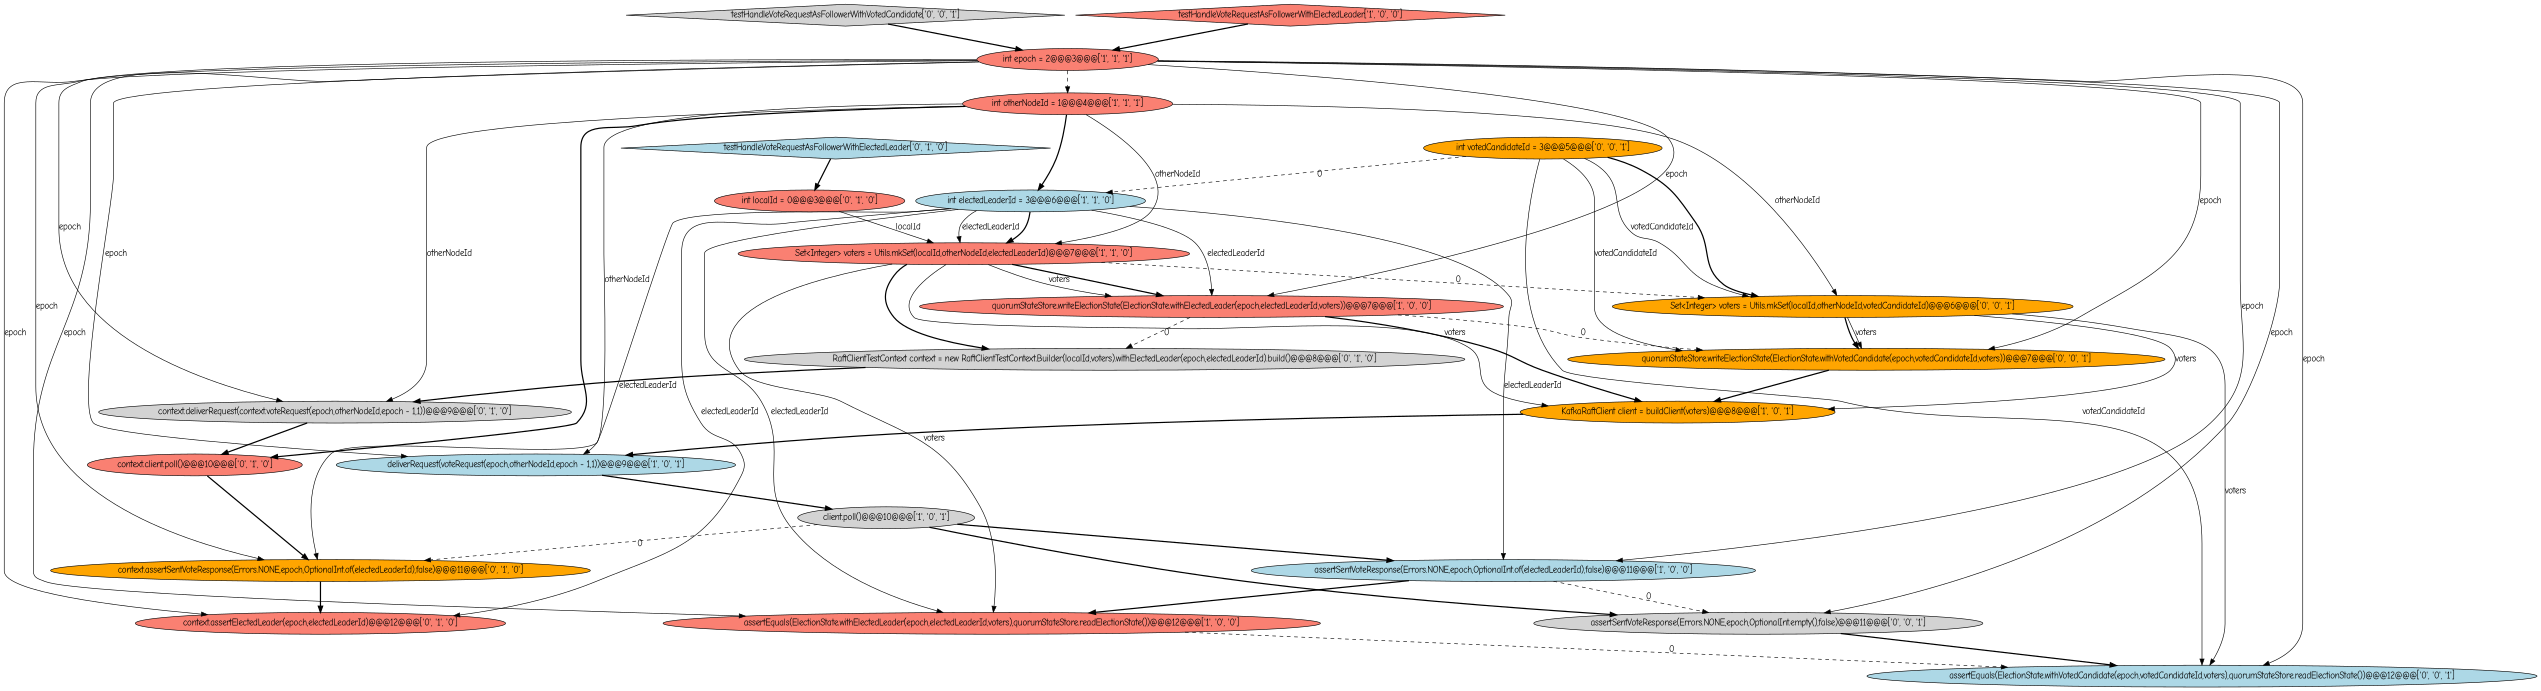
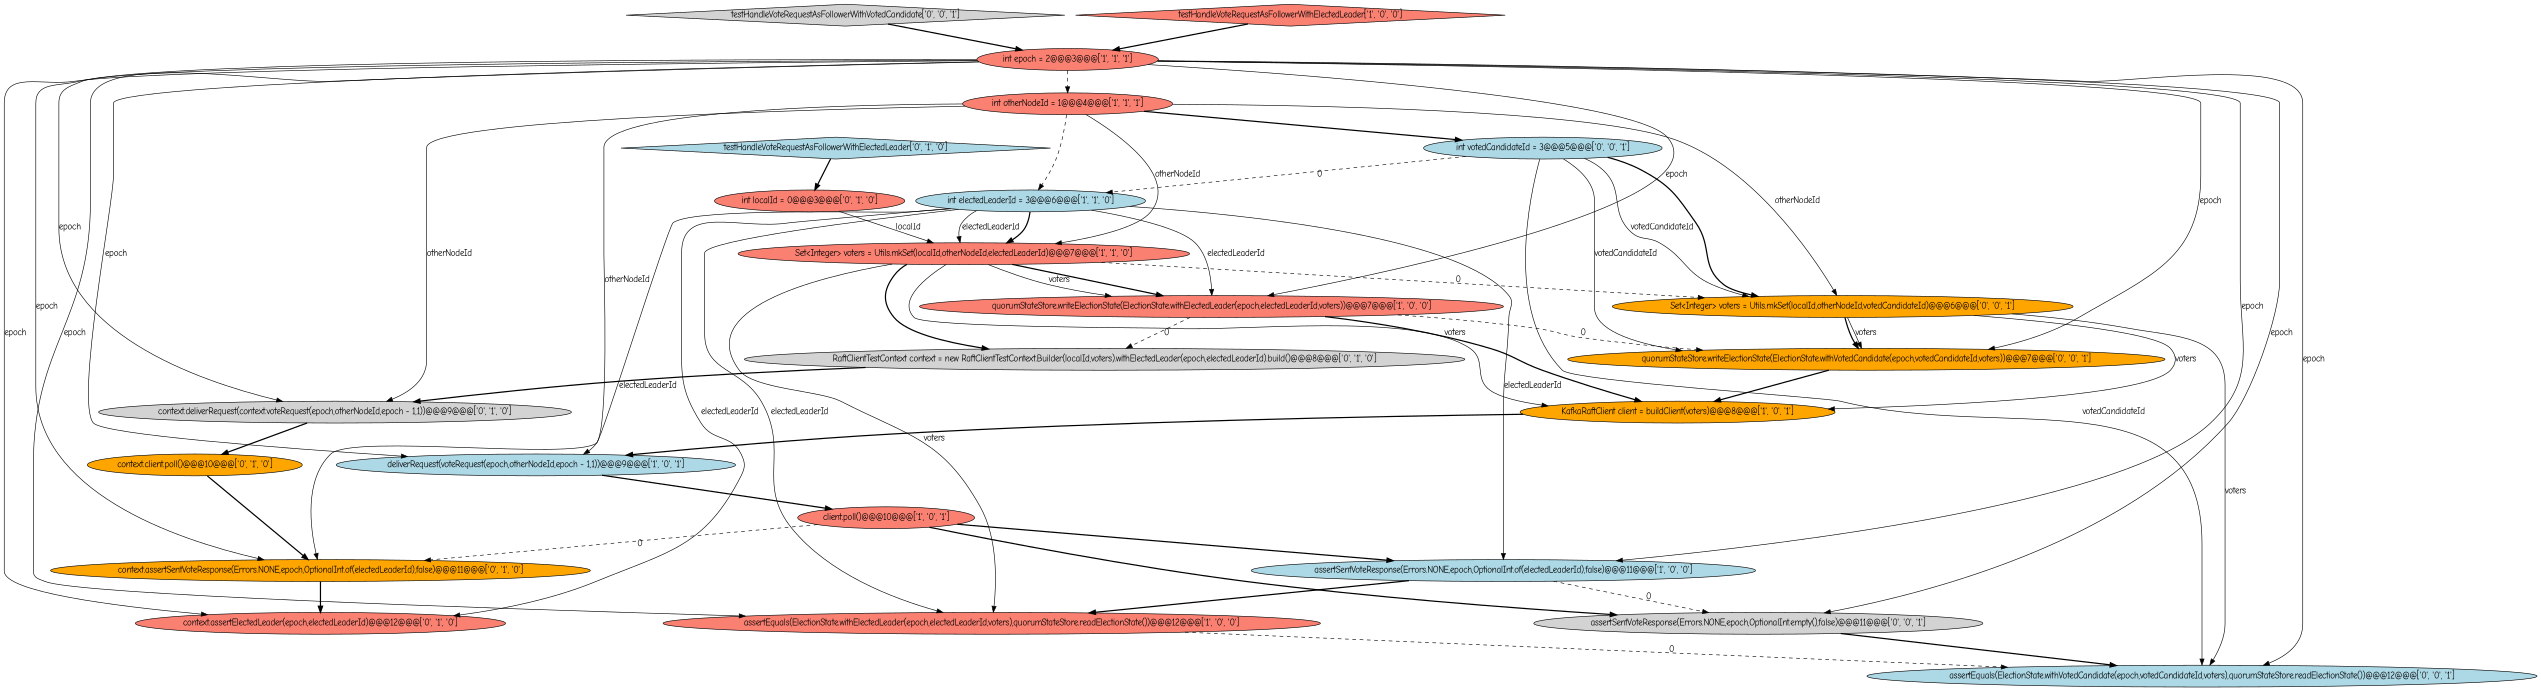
  digraph {
    fontname="Comic Neue"
    node [fillcolor=salmon fontname="Comic Neue" shape=ellipse style=filled]
    edge [fontname="Comic Neue" style=solid]
    n1 [fillcolor=orange label="quorumStateStore.writeElectionState(ElectionState.withVotedCandidate(epoch,votedCandidateId,voters))@@@7@@@['0', '0', '1']"]
    n2 [fillcolor=orange label="KafkaRaftClient client = buildClient(voters)@@@8@@@['1', '0', '1']"]
    n3 [fillcolor=lightblue label="deliverRequest(voteRequest(epoch,otherNodeId,epoch - 1,1))@@@9@@@['1', '0', '1']"]
    n4 [fillcolor=lightblue label="int electedLeaderId = 3@@@6@@@['1', '1', '0']"]
    n5 [label="quorumStateStore.writeElectionState(ElectionState.withElectedLeader(epoch,electedLeaderId,voters))@@@7@@@['1', '0', '0']"]
    n6 [label="context.assertElectedLeader(epoch,electedLeaderId)@@@12@@@['0', '1', '0']"]
    n7 [fillcolor=lightblue label="assertSentVoteResponse(Errors.NONE,epoch,OptionalInt.of(electedLeaderId),false)@@@11@@@['1', '0', '0']"]
    n8 [label="Set<Integer> voters = Utils.mkSet(localId,otherNodeId,electedLeaderId)@@@7@@@['1', '1', '0']"]
    n9 [label="assertEquals(ElectionState.withElectedLeader(epoch,electedLeaderId,voters),quorumStateStore.readElectionState())@@@12@@@['1', '0', '0']"]
    n10 [fillcolor=orange label="context.assertSentVoteResponse(Errors.NONE,epoch,OptionalInt.of(electedLeaderId),false)@@@11@@@['0', '1', '0']"]
    n11 [fillcolor=lightgrey label="RaftClientTestContext context = new RaftClientTestContext.Builder(localId,voters).withElectedLeader(epoch,electedLeaderId).build()@@@8@@@['0', '1', '0']"]
-   n12 [fillcolor=orange label="int votedCandidateId = 3@@@5@@@['0', '0', '1']"]
+   n12 [fillcolor=lightblue label="int votedCandidateId = 3@@@5@@@['0', '0', '1']"]
    n13 [fillcolor=lightblue label="assertEquals(ElectionState.withVotedCandidate(epoch,votedCandidateId,voters),quorumStateStore.readElectionState())@@@12@@@['0', '0', '1']"]
    n14 [fillcolor=orange label="Set<Integer> voters = Utils.mkSet(localId,otherNodeId,votedCandidateId)@@@6@@@['0', '0', '1']"]
    n15 [fillcolor=lightgrey label="assertSentVoteResponse(Errors.NONE,epoch,OptionalInt.empty(),false)@@@11@@@['0', '0', '1']"]
-   n16 [label="context.client.poll()@@@10@@@['0', '1', '0']"]
+   n16 [fillcolor=orange label="context.client.poll()@@@10@@@['0', '1', '0']"]
    n17 [fillcolor=lightgrey label="testHandleVoteRequestAsFollowerWithVotedCandidate['0', '0', '1']" shape=diamond]
    n18 [label="int epoch = 2@@@3@@@['1', '1', '1']"]
    n19 [label="int otherNodeId = 1@@@4@@@['1', '1', '1']"]
    n20 [fillcolor=lightgrey label="context.deliverRequest(context.voteRequest(epoch,otherNodeId,epoch - 1,1))@@@9@@@['0', '1', '0']"]
-   n21 [fillcolor=lightgrey label="client.poll()@@@10@@@['1', '0', '1']"]
+   n21 [label="client.poll()@@@10@@@['1', '0', '1']"]
    n22 [label="testHandleVoteRequestAsFollowerWithElectedLeader['1', '0', '0']" shape=diamond]
    n23 [fillcolor=lightblue label="testHandleVoteRequestAsFollowerWithElectedLeader['0', '1', '0']" shape=diamond]
    n24 [label="int localId = 0@@@3@@@['0', '1', '0']"]
    n1 -> n2 [style=bold]
    n2 -> n3 [style=bold]
    n3 -> n21 [style=bold]
    n4 -> n5 [label=electedLeaderId]
    n4 -> n6 [label=electedLeaderId]
    n4 -> n7 [label=electedLeaderId]
    n4 -> n8 [style=bold]
    n4 -> n8 [label=electedLeaderId]
    n4 -> n9 [label=electedLeaderId]
    n4 -> n10 [label=electedLeaderId]
    n5 -> n1 [label=0 style=dashed]
    n5 -> n2 [style=bold]
    n5 -> n11 [label=0 style=dashed]
    n7 -> n9 [style=bold]
    n7 -> n15 [label=0 style=dashed]
    n8 -> n2 [label=voters]
    n8 -> n5 [style=bold]
    n8 -> n5 [label=voters]
    n8 -> n9 [label=voters]
    n8 -> n11 [style=bold]
    n8 -> n14 [label=0 style=dashed]
    n9 -> n13 [label=0 style=dashed]
    n10 -> n6 [style=bold]
    n11 -> n20 [style=bold]
    n12 -> n1 [label=votedCandidateId]
    n12 -> n4 [label=0 style=dashed]
    n12 -> n13 [label=votedCandidateId]
    n12 -> n14 [style=bold]
    n12 -> n14 [label=votedCandidateId]
    n14 -> n1 [style=bold]
    n14 -> n1 [label=voters]
    n14 -> n2 [label=voters]
    n14 -> n13 [label=voters]
    n15 -> n13 [style=bold]
    n16 -> n10 [style=bold]
    n17 -> n18 [style=bold]
    n18 -> n1 [label=epoch]
    n18 -> n3 [label=epoch]
    n18 -> n5 [label=epoch]
    n18 -> n6 [label=epoch]
    n18 -> n7 [label=epoch]
    n18 -> n9 [label=epoch]
    n18 -> n10 [label=epoch]
    n18 -> n13 [label=epoch]
    n18 -> n15 [label=epoch]
    n18 -> n19 [style=dashed]
    n18 -> n20 [label=epoch]
    n19 -> n3 [label=otherNodeId]
-   n19 -> n4 [style=bold]
+   n19 -> n4 [style=dashed]
    n19 -> n8 [label=otherNodeId]
-   n19 -> n16 [style=bold]
+   n19 -> n12 [style=bold]
    n19 -> n14 [label=otherNodeId]
    n19 -> n20 [label=otherNodeId]
    n20 -> n16 [style=bold]
    n21 -> n7 [style=bold]
    n21 -> n10 [label=0 style=dashed]
    n21 -> n15 [style=bold]
    n22 -> n18 [style=bold]
    n23 -> n24 [style=bold]
    n24 -> n8 [label=localId]
  }
